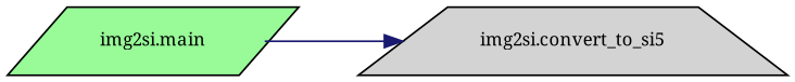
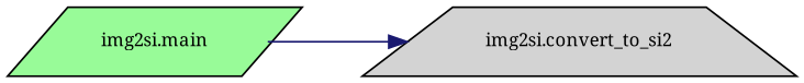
  digraph {
    rankdir=RL
    fontname="Noto Serif"
    node [color=black fontname="Noto Serif" fontsize=10 style=filled]
-   n1 [fillcolor=lightgrey fontcolor=black height=0.2 label="img2si.convert_to_si5" shape=trapezium width=0.4]
+   n1 [fillcolor=lightgrey fontcolor=black height=0.2 label="img2si.convert_to_si2" shape=trapezium width=0.4]
    n2 [fillcolor=palegreen height=0.2 label="img2si.main" shape=parallelogram width=0.4]
    n1 -> n2 [color=midnightblue dir=back fontname="Noto Serif" fontsize=10 labelfontname=Helvetica labelfontsize=10 style=solid]
  }
